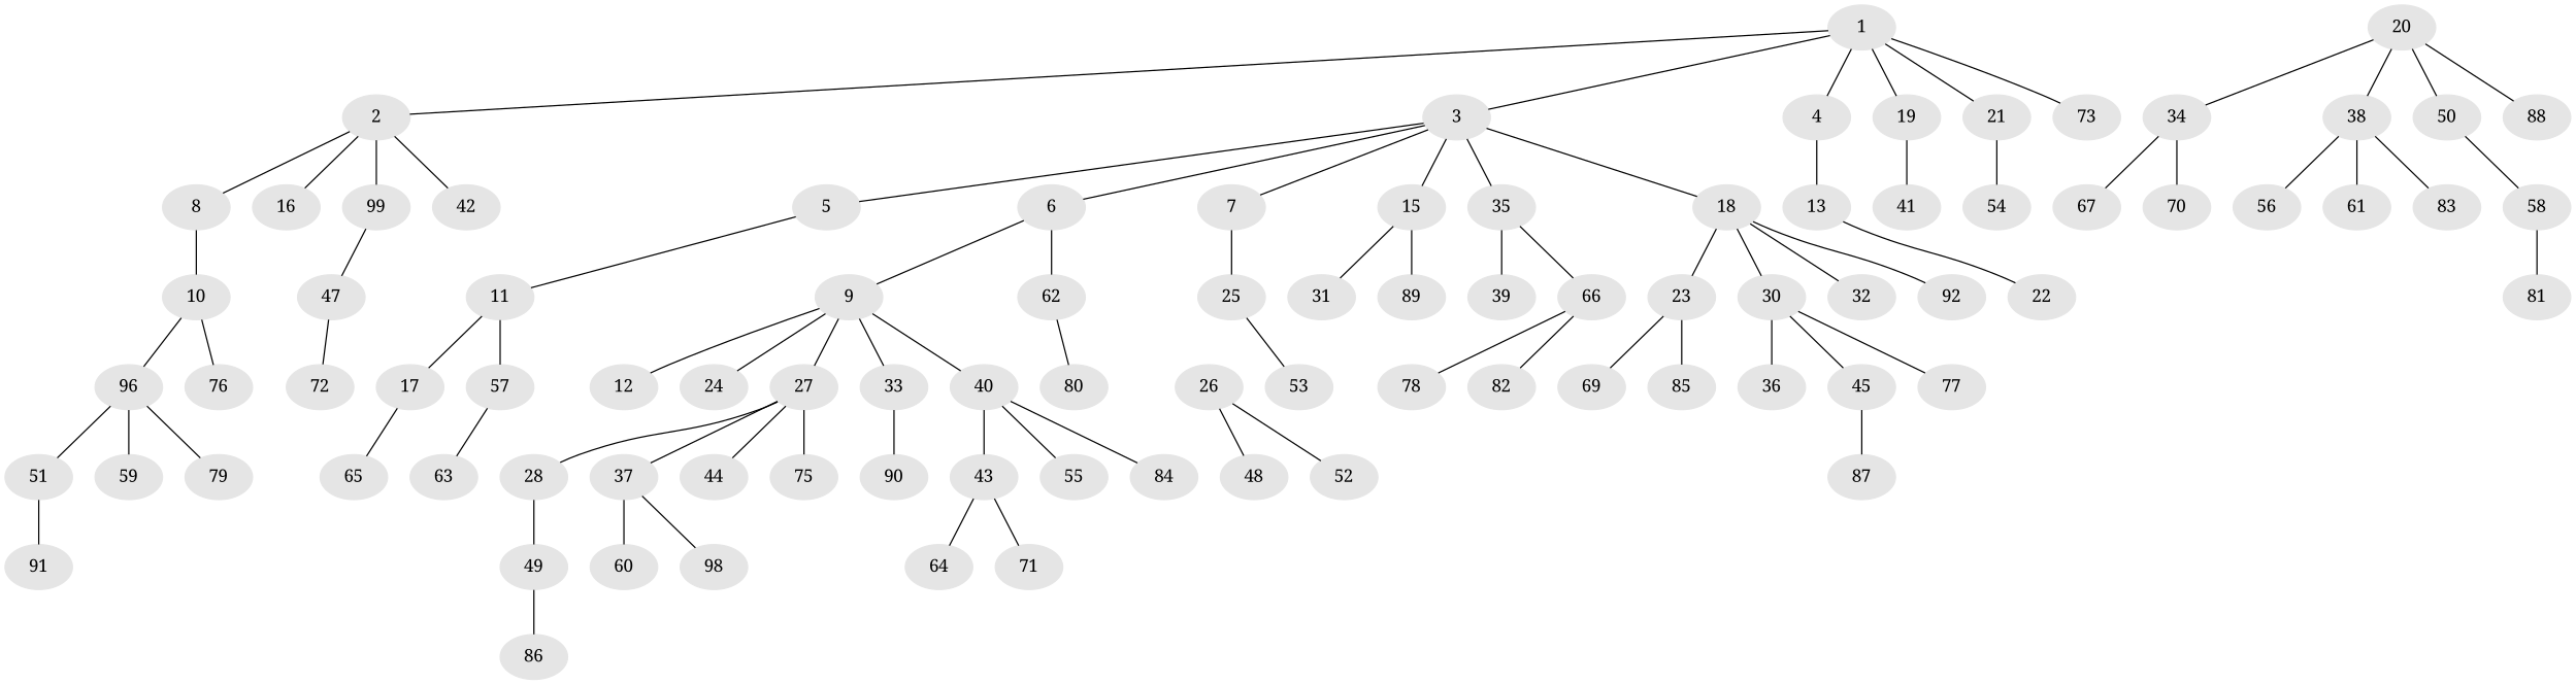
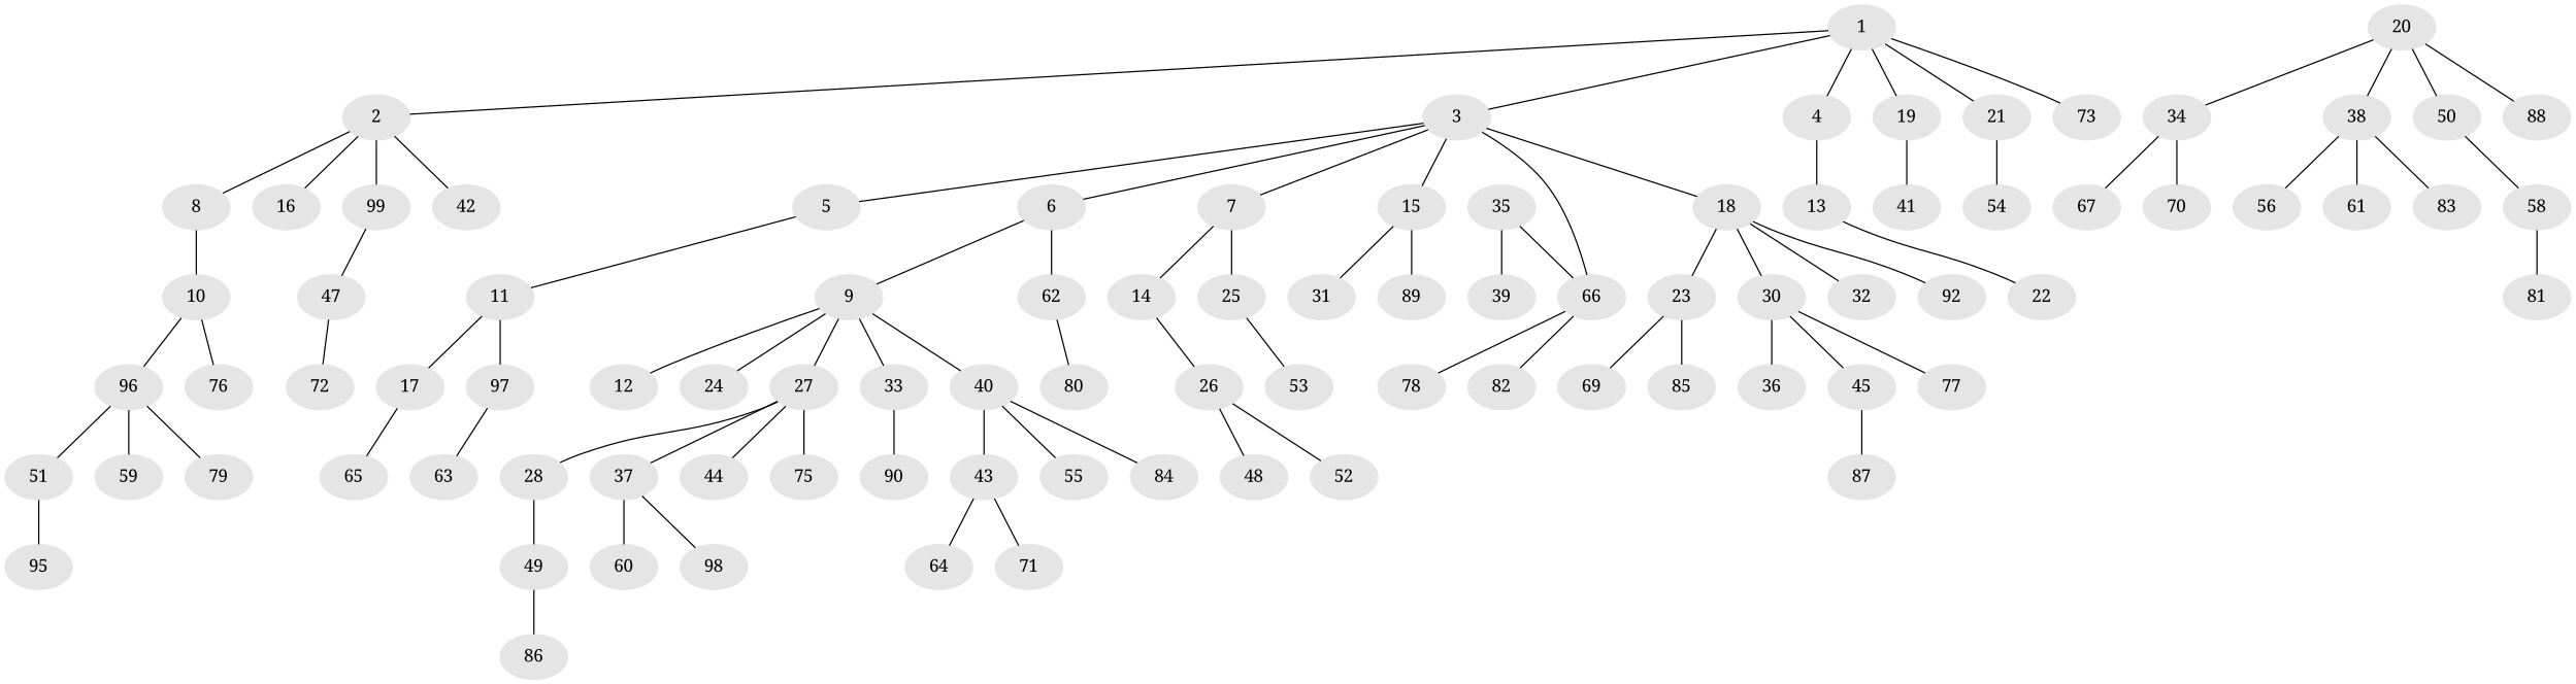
  graph {
    fontname="Noto Serif"
    node [color=gray90 fontname="Noto Serif" style=filled]
    edge [fontname="Noto Serif"]
    1
    2
    3
    4
    19
    21
    73
    8
    16
    n10 [label=99]
    42
    5
    6
    7
    15
    35
    18
    13
    41
    54
    10
    47
    11
    9
    62
+   14
    25
    31
    89
    39
    66
    22
    17
-   57
+   57 [label=97]
    12
    24
    27
    33
    40
    80
    26
    23
    30
    32
    92
    53
    n47 [label=96]
    76
    28
    37
    44
    75
    90
    43
    55
    84
    51
    59
    79
    65
    63
    48
    52
    20
    34
    38
    50
    88
    69
    85
    36
    45
    77
    67
    70
    56
    61
    83
    58
    49
    60
    n82 [label=98]
    86
    72
    87
    78
    82
    64
    71
-   91
+   91 [label=95]
    81
    1 -- 2
    1 -- 3
    1 -- 4
    1 -- 19
    1 -- 21
    1 -- 73
    2 -- 8
    2 -- 16
    2 -- n10
    2 -- 42
    3 -- 5
    3 -- 6
    3 -- 7
    3 -- 15
-   3 -- 35
+   3 -- 66
    3 -- 18
    4 -- 13
    19 -- 41
    21 -- 54
    8 -- 10
    n10 -- 47
    5 -- 11
    6 -- 9
    6 -- 62
+   7 -- 14
    7 -- 25
    15 -- 31
    15 -- 89
    35 -- 39
    35 -- 66
    18 -- 23
    18 -- 30
    18 -- 32
    18 -- 92
    13 -- 22
    10 -- n47
    10 -- 76
    47 -- 72
    11 -- 17
    11 -- 57
    9 -- 12
    9 -- 24
    9 -- 27
    9 -- 33
    9 -- 40
    62 -- 80
+   14 -- 26
    25 -- 53
    66 -- 78
    66 -- 82
    17 -- 65
    57 -- 63
    27 -- 28
    27 -- 37
    27 -- 44
    27 -- 75
    33 -- 90
    40 -- 43
    40 -- 55
    40 -- 84
    26 -- 48
    26 -- 52
    23 -- 69
    23 -- 85
    30 -- 36
    30 -- 45
    30 -- 77
    n47 -- 51
    n47 -- 59
    n47 -- 79
    28 -- 49
    37 -- 60
    37 -- n82
    43 -- 64
    43 -- 71
    51 -- 91
    20 -- 34
    20 -- 38
    20 -- 50
    20 -- 88
    34 -- 67
    34 -- 70
    38 -- 56
    38 -- 61
    38 -- 83
    50 -- 58
    45 -- 87
    58 -- 81
    49 -- 86
  }
